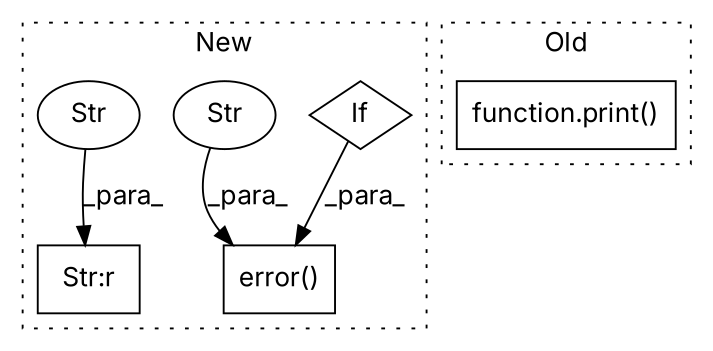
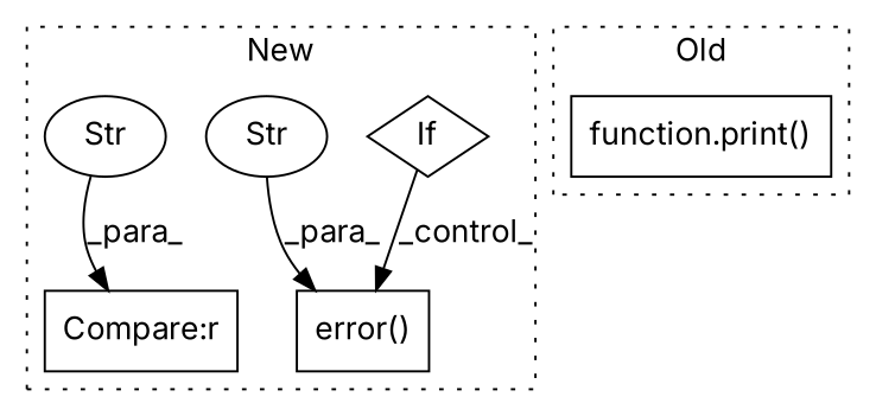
  digraph {
    fontname=Inter
    node [a=75 fontname=Inter s=1117 shape=box]
    edge [fontname=Inter]
    n1 [l="13,1" label="error()" s="1563,1615"]
    n2 [a=96 l=3 label=If s=1114 shape=diamond]
    n3 [a=66 l=39 label=Str s=1576 shape=ellipse]
-   n4 [a=40 l=46 label="Str:r"]
+   n4 [a=40 l=46 label="Compare:r"]
    n5 [a=66 l=23 label=Str shape=ellipse]
    n6 [l="6,1" label="function.print()" s="1075,1106"]
    subgraph cluster_1 {
      label=New
      style=dotted
      n1
      n2
      n3
      n4
      n5
    }
    subgraph cluster_2 {
      label=Old
      style=dotted
      n6
    }
-   n2 -> n1 [label=_para_]
+   n2 -> n1 [label=_control_]
    n3 -> n1 [label=_para_]
    n5 -> n4 [label=_para_]
  }
